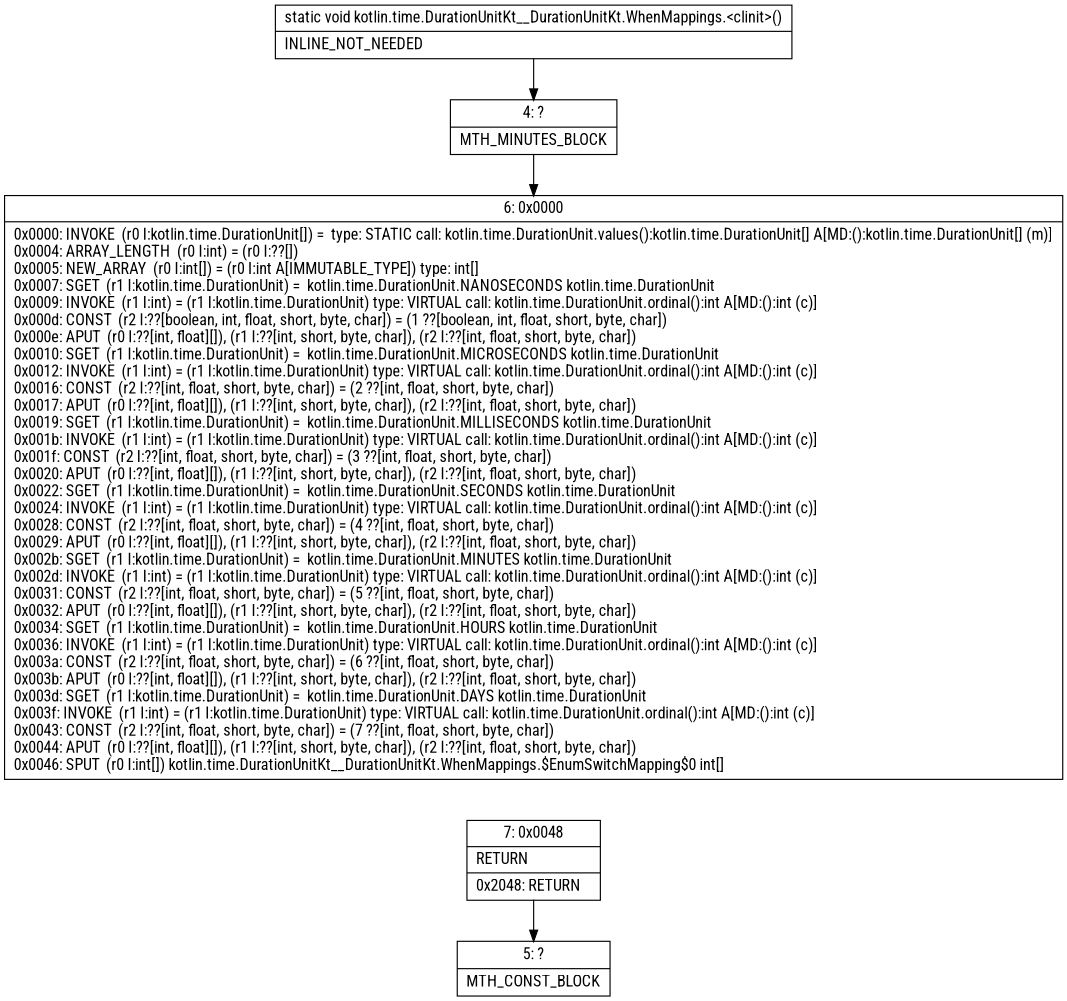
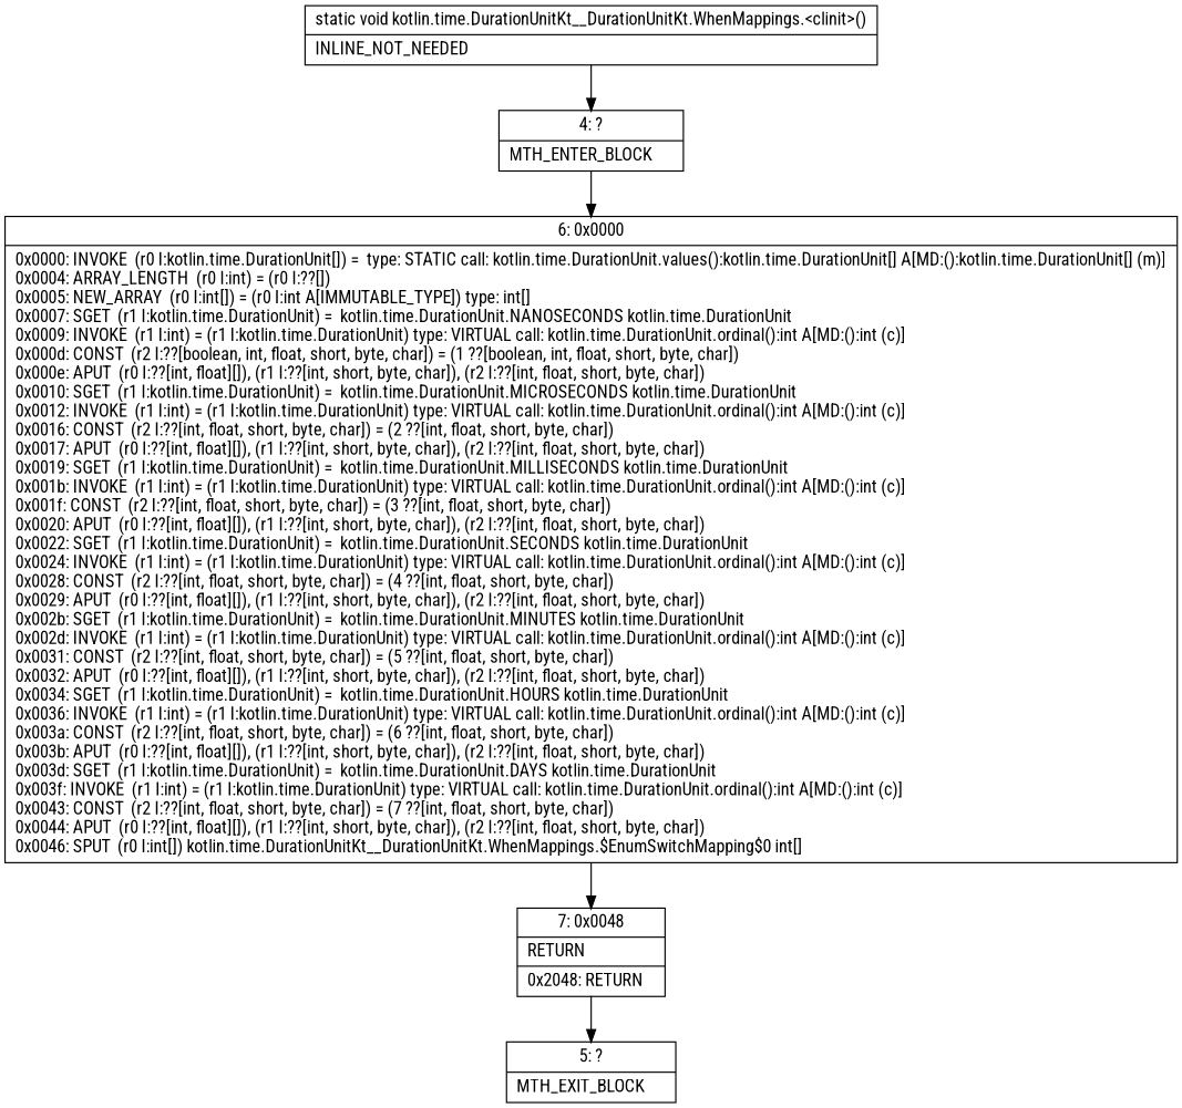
  digraph {
    fontname="Roboto Condensed"
    node [fontname="Roboto Condensed" shape=record]
    edge [fontname="Roboto Condensed"]
-   n1 [label="{4\:\ ?|MTH_MINUTES_BLOCK\l}"]
+   n1 [label="{4\:\ ?|MTH_ENTER_BLOCK\l}"]
    n2 [label="{6\:\ 0x0000|0x0000: INVOKE  (r0 I:kotlin.time.DurationUnit[]) =  type: STATIC call: kotlin.time.DurationUnit.values():kotlin.time.DurationUnit[] A[MD:():kotlin.time.DurationUnit[] (m)]\l0x0004: ARRAY_LENGTH  (r0 I:int) = (r0 I:??[]) \l0x0005: NEW_ARRAY  (r0 I:int[]) = (r0 I:int A[IMMUTABLE_TYPE]) type: int[] \l0x0007: SGET  (r1 I:kotlin.time.DurationUnit) =  kotlin.time.DurationUnit.NANOSECONDS kotlin.time.DurationUnit \l0x0009: INVOKE  (r1 I:int) = (r1 I:kotlin.time.DurationUnit) type: VIRTUAL call: kotlin.time.DurationUnit.ordinal():int A[MD:():int (c)]\l0x000d: CONST  (r2 I:??[boolean, int, float, short, byte, char]) = (1 ??[boolean, int, float, short, byte, char]) \l0x000e: APUT  (r0 I:??[int, float][]), (r1 I:??[int, short, byte, char]), (r2 I:??[int, float, short, byte, char]) \l0x0010: SGET  (r1 I:kotlin.time.DurationUnit) =  kotlin.time.DurationUnit.MICROSECONDS kotlin.time.DurationUnit \l0x0012: INVOKE  (r1 I:int) = (r1 I:kotlin.time.DurationUnit) type: VIRTUAL call: kotlin.time.DurationUnit.ordinal():int A[MD:():int (c)]\l0x0016: CONST  (r2 I:??[int, float, short, byte, char]) = (2 ??[int, float, short, byte, char]) \l0x0017: APUT  (r0 I:??[int, float][]), (r1 I:??[int, short, byte, char]), (r2 I:??[int, float, short, byte, char]) \l0x0019: SGET  (r1 I:kotlin.time.DurationUnit) =  kotlin.time.DurationUnit.MILLISECONDS kotlin.time.DurationUnit \l0x001b: INVOKE  (r1 I:int) = (r1 I:kotlin.time.DurationUnit) type: VIRTUAL call: kotlin.time.DurationUnit.ordinal():int A[MD:():int (c)]\l0x001f: CONST  (r2 I:??[int, float, short, byte, char]) = (3 ??[int, float, short, byte, char]) \l0x0020: APUT  (r0 I:??[int, float][]), (r1 I:??[int, short, byte, char]), (r2 I:??[int, float, short, byte, char]) \l0x0022: SGET  (r1 I:kotlin.time.DurationUnit) =  kotlin.time.DurationUnit.SECONDS kotlin.time.DurationUnit \l0x0024: INVOKE  (r1 I:int) = (r1 I:kotlin.time.DurationUnit) type: VIRTUAL call: kotlin.time.DurationUnit.ordinal():int A[MD:():int (c)]\l0x0028: CONST  (r2 I:??[int, float, short, byte, char]) = (4 ??[int, float, short, byte, char]) \l0x0029: APUT  (r0 I:??[int, float][]), (r1 I:??[int, short, byte, char]), (r2 I:??[int, float, short, byte, char]) \l0x002b: SGET  (r1 I:kotlin.time.DurationUnit) =  kotlin.time.DurationUnit.MINUTES kotlin.time.DurationUnit \l0x002d: INVOKE  (r1 I:int) = (r1 I:kotlin.time.DurationUnit) type: VIRTUAL call: kotlin.time.DurationUnit.ordinal():int A[MD:():int (c)]\l0x0031: CONST  (r2 I:??[int, float, short, byte, char]) = (5 ??[int, float, short, byte, char]) \l0x0032: APUT  (r0 I:??[int, float][]), (r1 I:??[int, short, byte, char]), (r2 I:??[int, float, short, byte, char]) \l0x0034: SGET  (r1 I:kotlin.time.DurationUnit) =  kotlin.time.DurationUnit.HOURS kotlin.time.DurationUnit \l0x0036: INVOKE  (r1 I:int) = (r1 I:kotlin.time.DurationUnit) type: VIRTUAL call: kotlin.time.DurationUnit.ordinal():int A[MD:():int (c)]\l0x003a: CONST  (r2 I:??[int, float, short, byte, char]) = (6 ??[int, float, short, byte, char]) \l0x003b: APUT  (r0 I:??[int, float][]), (r1 I:??[int, short, byte, char]), (r2 I:??[int, float, short, byte, char]) \l0x003d: SGET  (r1 I:kotlin.time.DurationUnit) =  kotlin.time.DurationUnit.DAYS kotlin.time.DurationUnit \l0x003f: INVOKE  (r1 I:int) = (r1 I:kotlin.time.DurationUnit) type: VIRTUAL call: kotlin.time.DurationUnit.ordinal():int A[MD:():int (c)]\l0x0043: CONST  (r2 I:??[int, float, short, byte, char]) = (7 ??[int, float, short, byte, char]) \l0x0044: APUT  (r0 I:??[int, float][]), (r1 I:??[int, short, byte, char]), (r2 I:??[int, float, short, byte, char]) \l0x0046: SPUT  (r0 I:int[]) kotlin.time.DurationUnitKt__DurationUnitKt.WhenMappings.$EnumSwitchMapping$0 int[] \l}"]
    n3 [label="{7\:\ 0x0048|RETURN\l|0x2048: RETURN   \l}"]
-   n4 [label="{5\:\ ?|MTH_CONST_BLOCK\l}"]
+   n4 [label="{5\:\ ?|MTH_EXIT_BLOCK\l}"]
    n5 [label="{static void kotlin.time.DurationUnitKt__DurationUnitKt.WhenMappings.\<clinit\>()  | INLINE_NOT_NEEDED\l}"]
    n1 -> n2
+   n2 -> n3
    n3 -> n4
    n5 -> n1
  }
